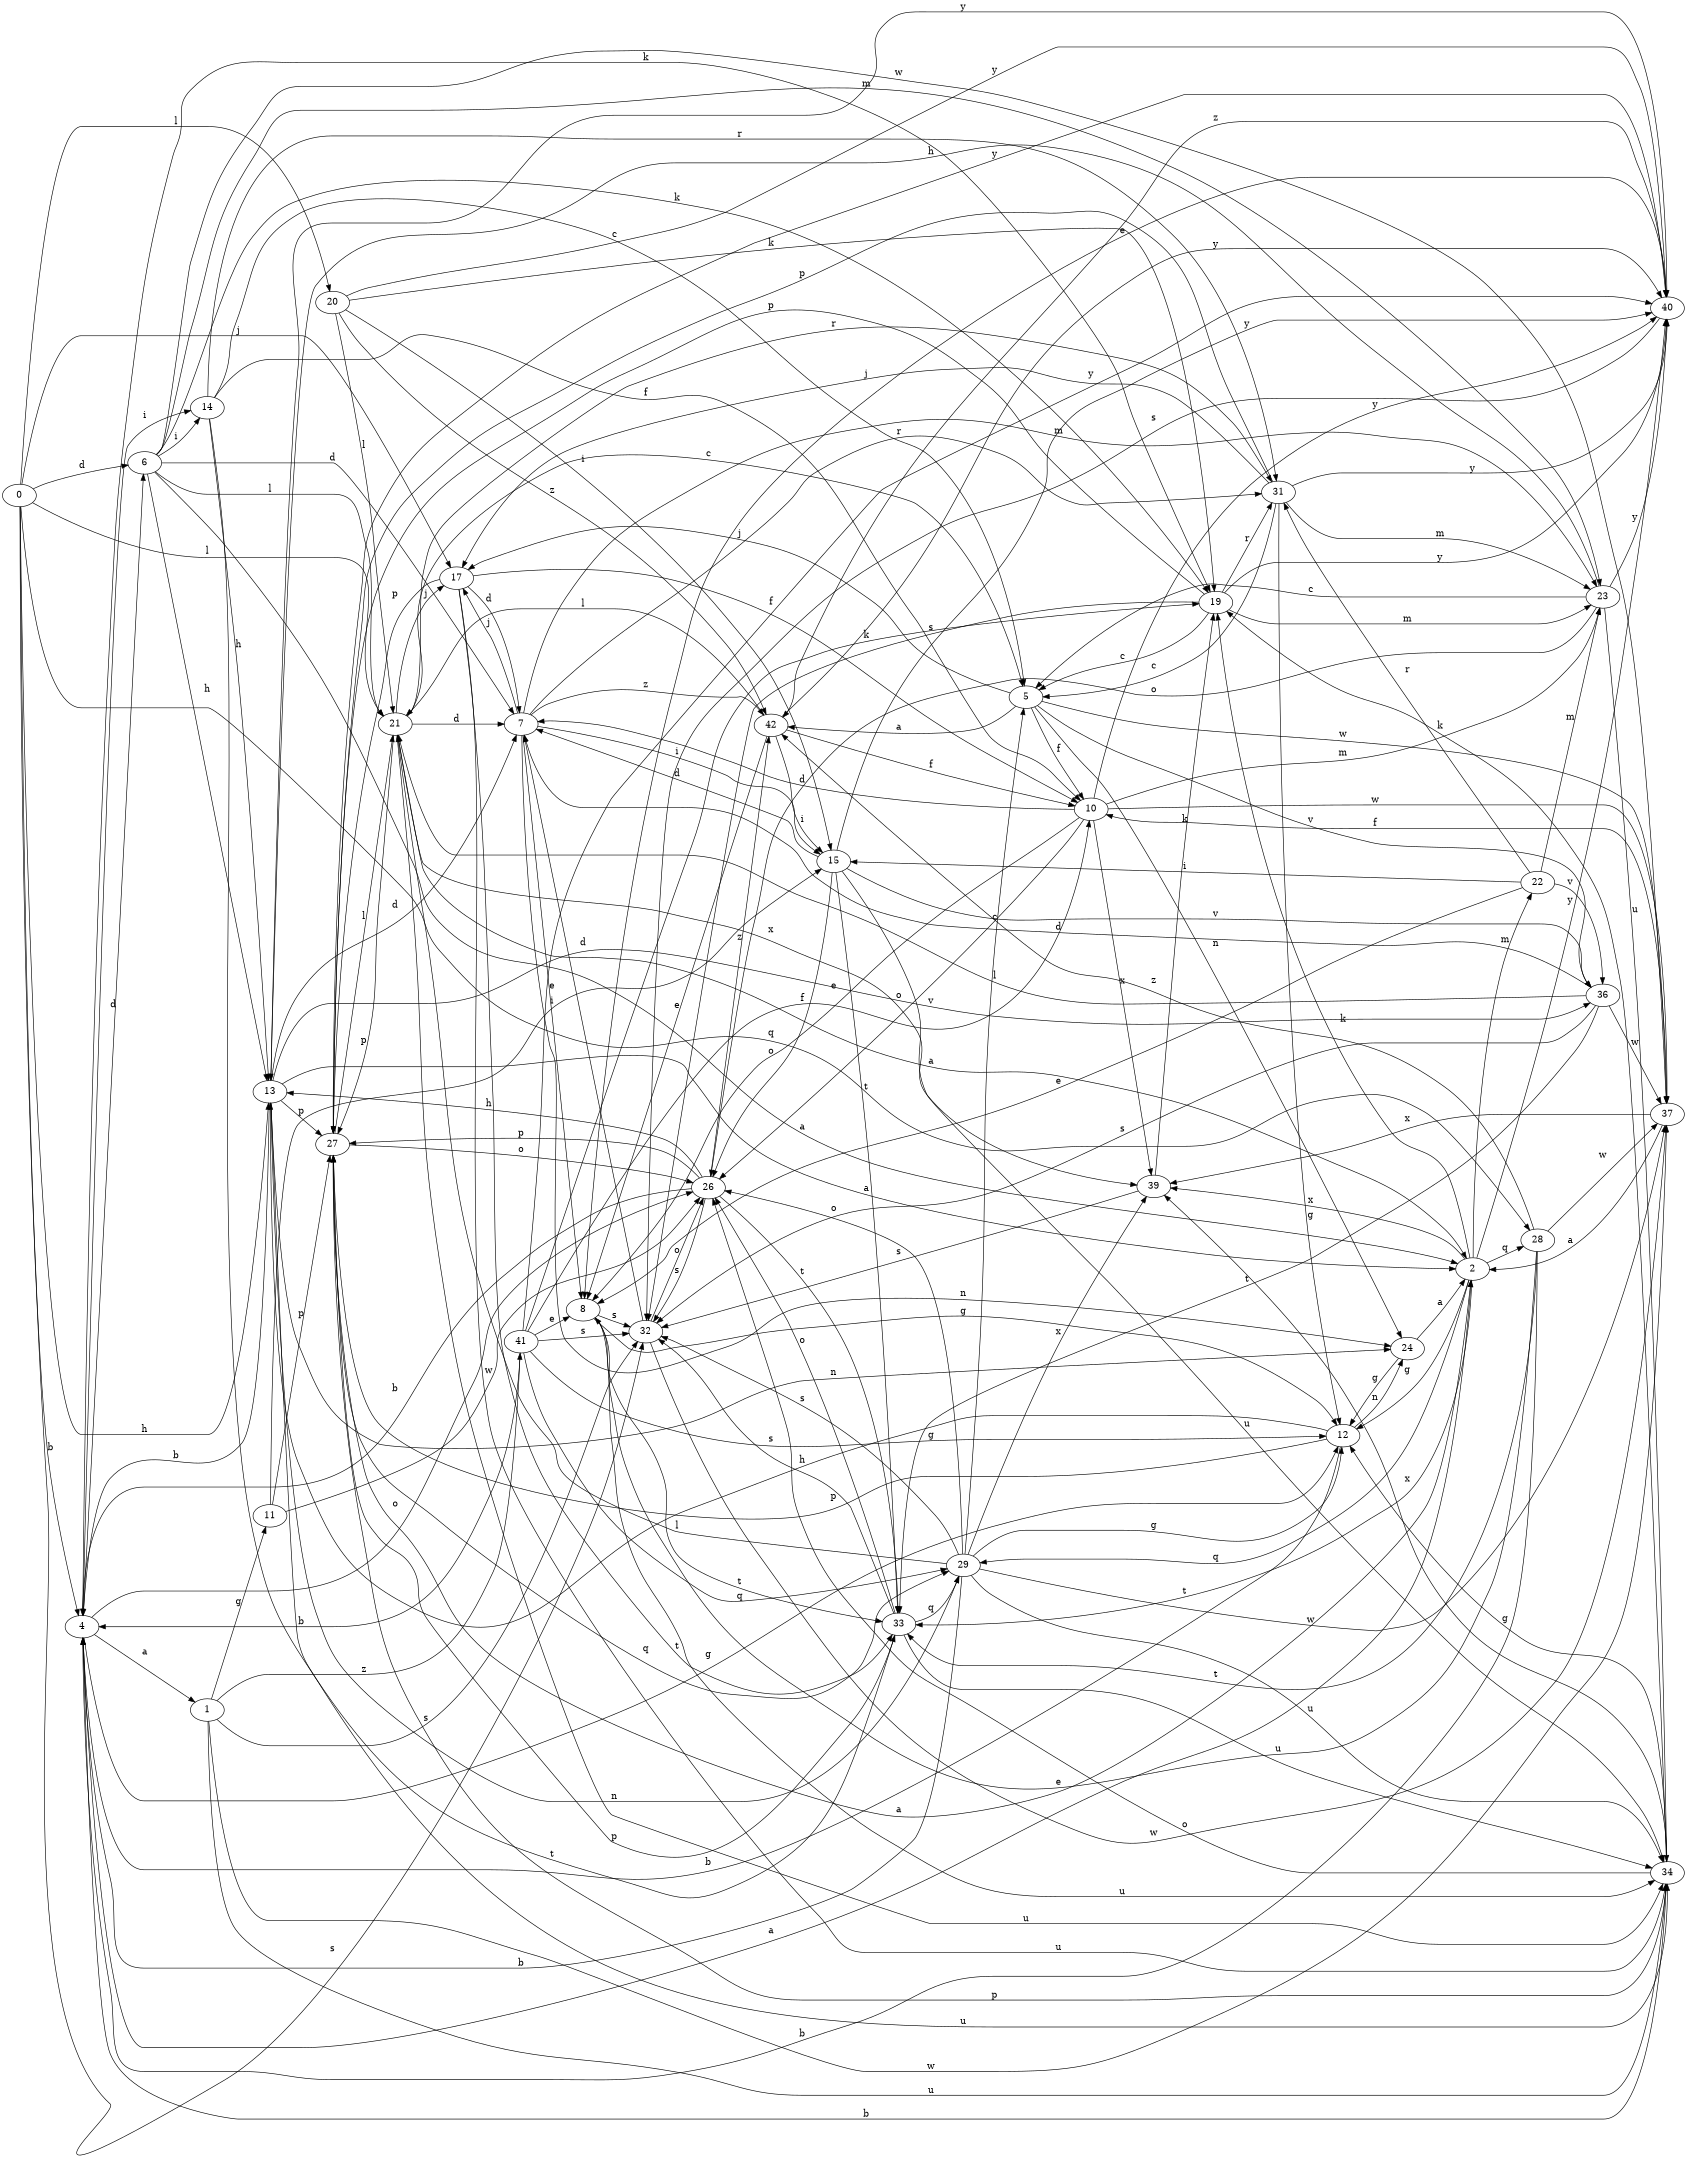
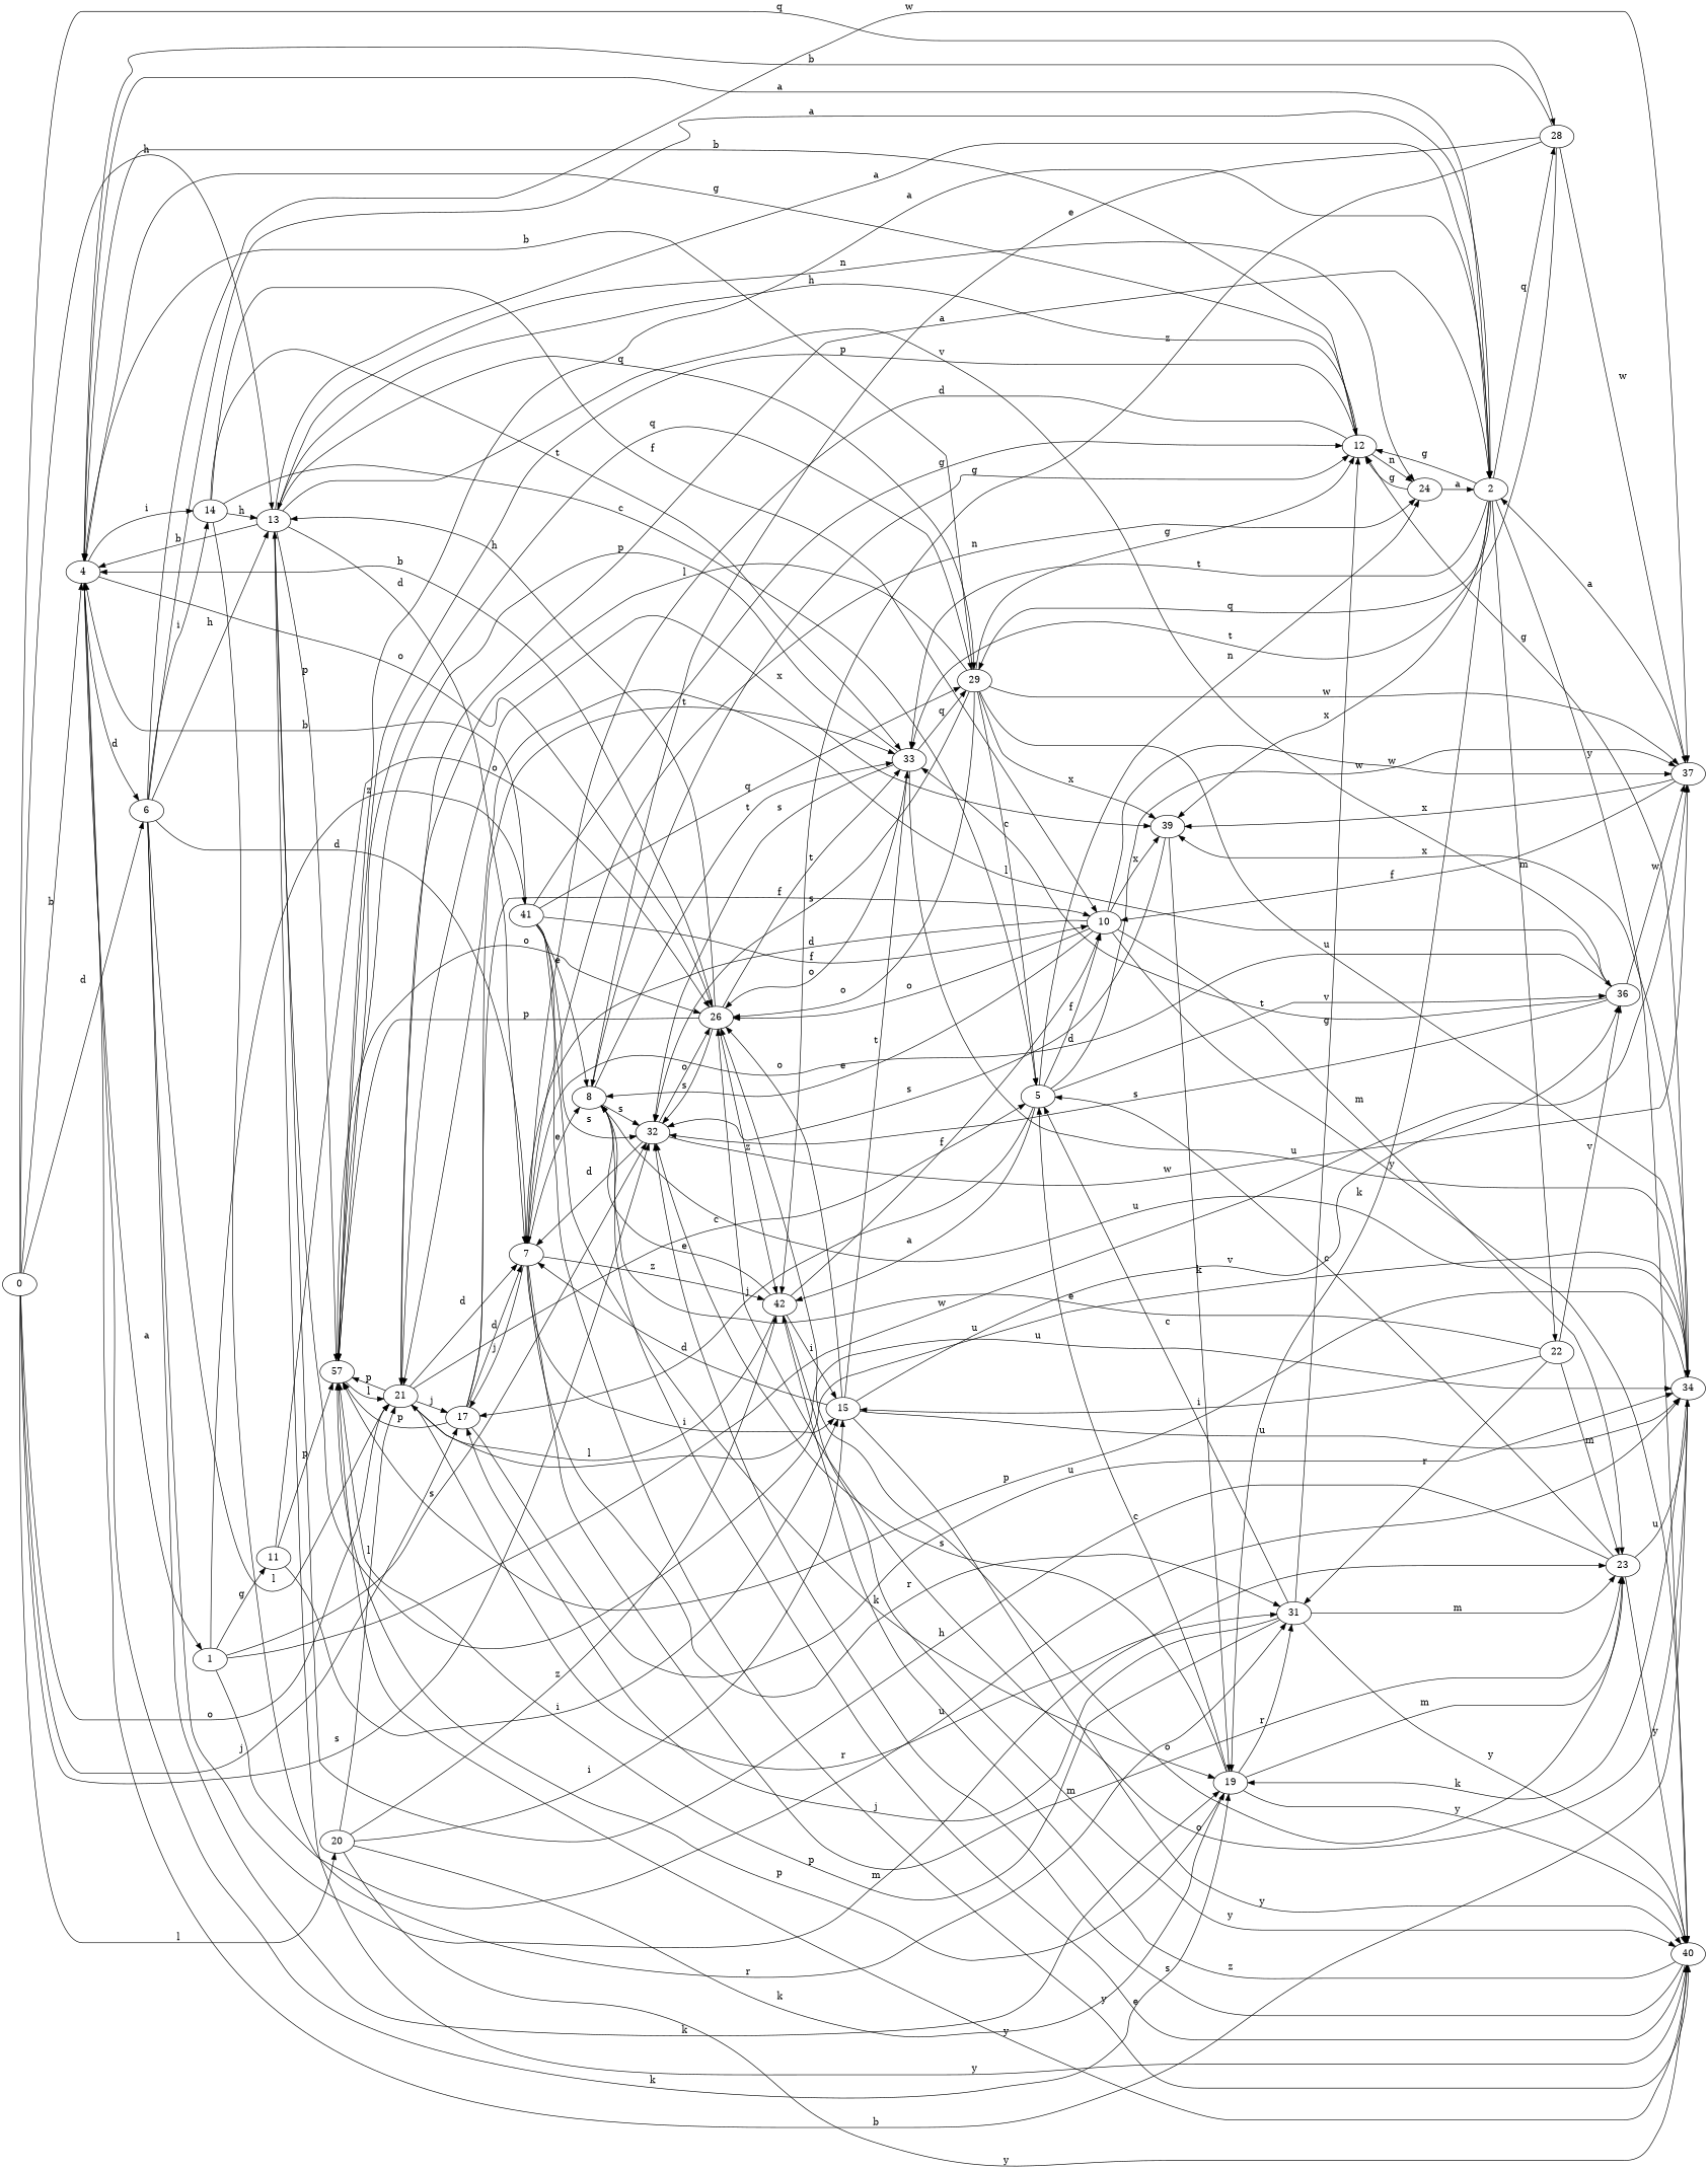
  strict digraph {
    rankdir=LR
    0
    4
    6
    13
    17
    20
    21
    28
    32
    1
    2
    12
    19
    14
    26
    37
    7
    23
    34
    29
    40
    24
    36
-   27
+   27 [label=57]
    33
    10
    42
    15
    39
    5
    31
    8
    11
    41
    22
    0 -> 4 [label=b]
    0 -> 6 [label=d]
    0 -> 13 [label=h]
    0 -> 17 [label=j]
    0 -> 20 [label=l]
-   0 -> 21 [label=l]
+   0 -> 21 [label=o]
    0 -> 28 [label=q]
    0 -> 32 [label=s]
    4 -> 6 [label=d]
    4 -> 1 [label=a]
    4 -> 2 [label=a]
    4 -> 12 [label=g]
    4 -> 19 [label=k]
    4 -> 14 [label=i]
    4 -> 26 [label=o]
    6 -> 13 [label=h]
    6 -> 21 [label=l]
    6 -> 2 [label=a]
    6 -> 19 [label=k]
    6 -> 14 [label=i]
    6 -> 37 [label=w]
    6 -> 7 [label=d]
    6 -> 23 [label=m]
    13 -> 4 [label=b]
    13 -> 2 [label=a]
    13 -> 7 [label=d]
    13 -> 34 [label=u]
-   13 -> 29 [label=n]
+   13 -> 29 [label=q]
    13 -> 40 [label=y]
    13 -> 24 [label=n]
    13 -> 36 [label=v]
    13 -> 27 [label=p]
    17 -> 7 [label=d]
    17 -> 34 [label=u]
    17 -> 27 [label=p]
    17 -> 33 [label=t]
    17 -> 10 [label=f]
    20 -> 21 [label=l]
    20 -> 19 [label=k]
    20 -> 40 [label=y]
    20 -> 42 [label=z]
    20 -> 15 [label=i]
    21 -> 17 [label=j]
    21 -> 2 [label=a]
    21 -> 7 [label=d]
    21 -> 34 [label=u]
    21 -> 27 [label=p]
    21 -> 39 [label=x]
    21 -> 5 [label=c]
    21 -> 31 [label=r]
    28 -> 4 [label=b]
    28 -> 37 [label=w]
    28 -> 33 [label=t]
    28 -> 42 [label=z]
    28 -> 8 [label=e]
    32 -> 26 [label=o]
    32 -> 37 [label=w]
    32 -> 7 [label=d]
    1 -> 32 [label=s]
    1 -> 37 [label=w]
    1 -> 34 [label=u]
    1 -> 11 [label=g]
    1 -> 41 [label=z]
    2 -> 28 [label=q]
    2 -> 12 [label=g]
    2 -> 19 [label=k]
    2 -> 29 [label=q]
    2 -> 40 [label=y]
    2 -> 33 [label=t]
    2 -> 39 [label=x]
    2 -> 22 [label=m]
    12 -> 4 [label=b]
    12 -> 13 [label=h]
+   12 -> 7 [label=d]
    12 -> 24 [label=n]
    12 -> 27 [label=p]
    19 -> 32 [label=s]
    19 -> 23 [label=m]
    19 -> 40 [label=y]
    19 -> 27 [label=p]
    19 -> 5 [label=c]
    19 -> 31 [label=r]
    14 -> 13 [label=h]
    14 -> 33 [label=t]
    14 -> 10 [label=f]
    14 -> 5 [label=c]
    14 -> 31 [label=r]
    26 -> 4 [label=b]
    26 -> 13 [label=h]
    26 -> 32 [label=s]
    26 -> 27 [label=p]
    26 -> 33 [label=t]
    26 -> 42 [label=z]
    37 -> 2 [label=a]
    37 -> 10 [label=f]
    37 -> 39 [label=x]
    7 -> 17 [label=j]
    7 -> 23 [label=m]
    7 -> 24 [label=n]
    7 -> 42 [label=z]
    7 -> 15 [label=i]
    7 -> 31 [label=r]
    7 -> 8 [label=e]
    23 -> 13 [label=h]
    23 -> 26 [label=o]
    23 -> 34 [label=u]
    23 -> 40 [label=y]
    23 -> 5 [label=c]
    34 -> 4 [label=b]
    34 -> 12 [label=g]
    34 -> 19 [label=k]
    34 -> 26 [label=o]
    34 -> 27 [label=p]
    34 -> 39 [label=x]
    29 -> 4 [label=b]
    29 -> 21 [label=l]
    29 -> 32 [label=s]
    29 -> 12 [label=g]
    29 -> 26 [label=o]
    29 -> 37 [label=w]
    29 -> 34 [label=u]
    29 -> 39 [label=x]
    29 -> 5 [label=c]
    40 -> 32 [label=s]
    40 -> 42 [label=z]
    40 -> 8 [label=e]
    24 -> 2 [label=a]
    24 -> 12 [label=g]
    36 -> 21 [label=l]
    36 -> 32 [label=s]
    36 -> 37 [label=w]
    36 -> 7 [label=d]
    36 -> 33 [label=t]
    27 -> 21 [label=l]
    27 -> 2 [label=a]
    27 -> 26 [label=o]
    27 -> 29 [label=q]
    27 -> 40 [label=y]
    33 -> 32 [label=s]
    33 -> 26 [label=o]
    33 -> 34 [label=u]
    33 -> 29 [label=q]
    33 -> 27 [label=p]
    10 -> 26 [label=o]
    10 -> 37 [label=w]
    10 -> 7 [label=d]
    10 -> 23 [label=m]
    10 -> 40 [label=y]
    10 -> 39 [label=x]
    10 -> 8 [label=e]
    42 -> 21 [label=l]
    42 -> 40 [label=y]
    42 -> 10 [label=f]
    42 -> 15 [label=i]
    42 -> 8 [label=e]
    15 -> 26 [label=o]
    15 -> 7 [label=d]
    15 -> 34 [label=u]
    15 -> 40 [label=y]
    15 -> 36 [label=v]
    15 -> 33 [label=t]
    39 -> 32 [label=s]
    39 -> 19 [label=k]
    5 -> 17 [label=j]
    5 -> 37 [label=w]
    5 -> 24 [label=n]
    5 -> 36 [label=v]
    5 -> 10 [label=f]
    5 -> 42 [label=a]
    31 -> 17 [label=j]
    31 -> 12 [label=g]
    31 -> 23 [label=m]
    31 -> 40 [label=y]
    31 -> 27 [label=p]
    31 -> 5 [label=c]
    8 -> 32 [label=s]
    8 -> 12 [label=g]
    8 -> 34 [label=u]
    8 -> 33 [label=t]
-   11 -> 26 [label=w]
+   11 -> 26 [label=o]
    11 -> 27 [label=p]
    11 -> 15 [label=i]
    41 -> 4 [label=b]
    41 -> 32 [label=s]
    41 -> 12 [label=g]
    41 -> 19 [label=k]
    41 -> 29 [label=q]
    41 -> 40 [label=y]
    41 -> 10 [label=f]
    41 -> 8 [label=e]
    22 -> 23 [label=m]
    22 -> 36 [label=v]
    22 -> 15 [label=i]
    22 -> 31 [label=r]
    22 -> 8 [label=e]
  }
